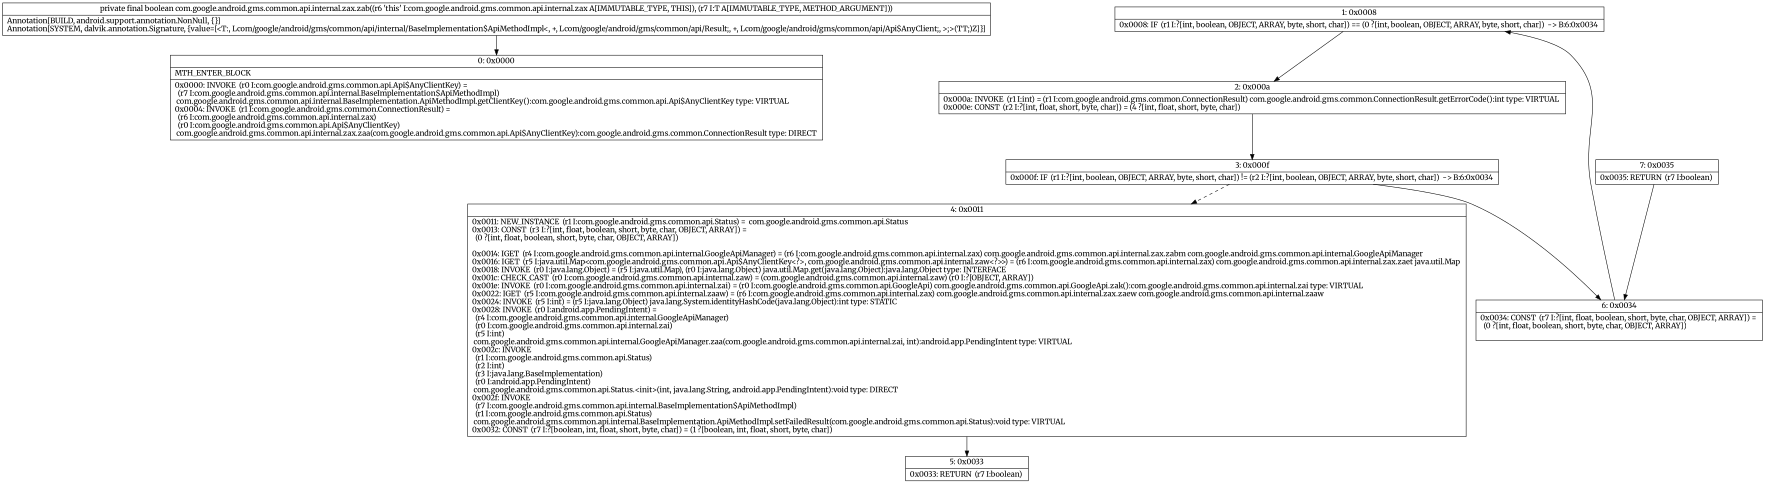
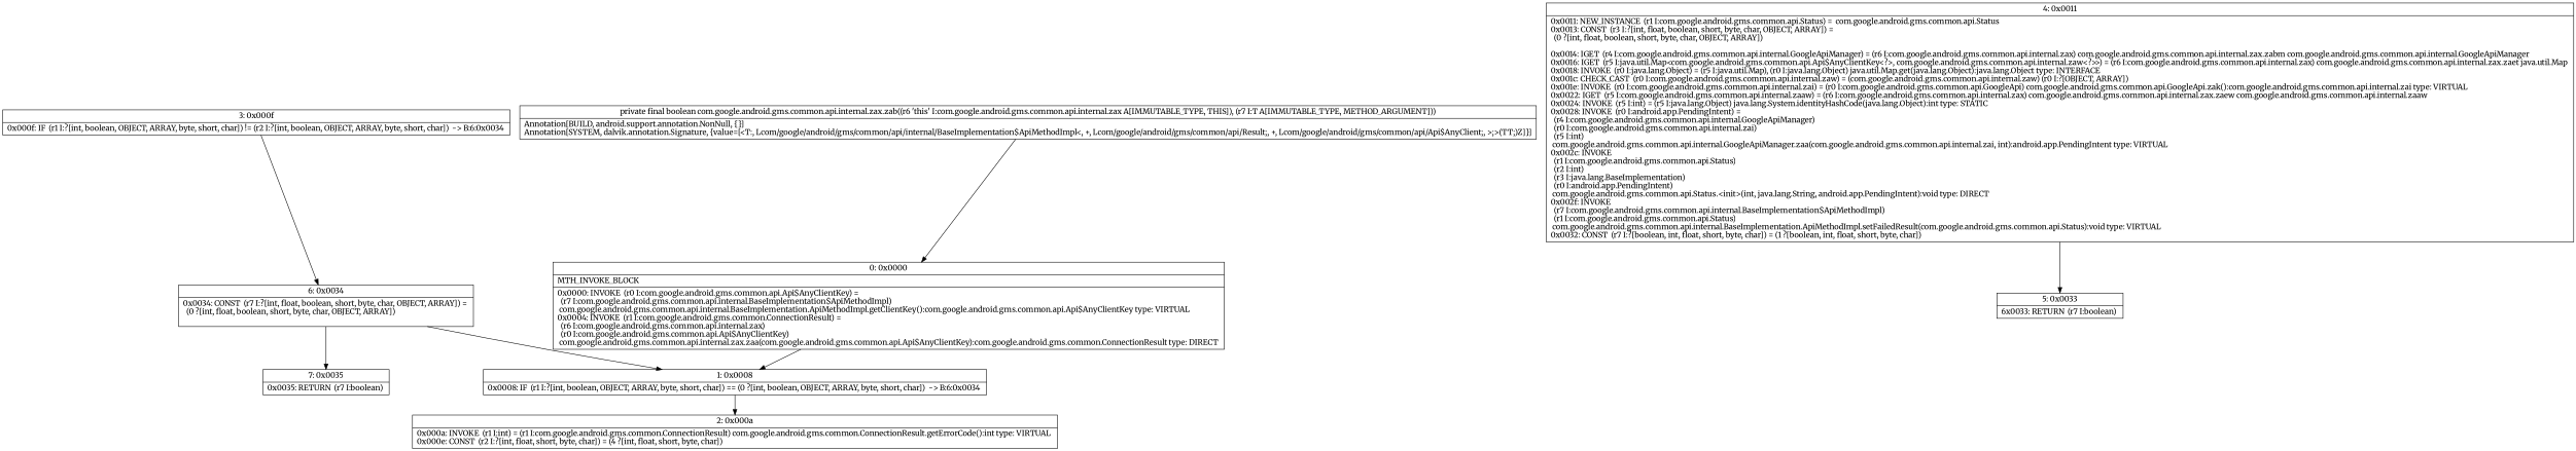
  digraph {
    fontname=Merriweather
    node [fontname=Merriweather shape=record]
    edge [fontname=Merriweather]
-   n1 [label="{0\:\ 0x0000|MTH_ENTER_BLOCK\l|0x0000: INVOKE  (r0 I:com.google.android.gms.common.api.Api$AnyClientKey) = \l  (r7 I:com.google.android.gms.common.api.internal.BaseImplementation$ApiMethodImpl)\l com.google.android.gms.common.api.internal.BaseImplementation.ApiMethodImpl.getClientKey():com.google.android.gms.common.api.Api$AnyClientKey type: VIRTUAL \l0x0004: INVOKE  (r1 I:com.google.android.gms.common.ConnectionResult) = \l  (r6 I:com.google.android.gms.common.api.internal.zax)\l  (r0 I:com.google.android.gms.common.api.Api$AnyClientKey)\l com.google.android.gms.common.api.internal.zax.zaa(com.google.android.gms.common.api.Api$AnyClientKey):com.google.android.gms.common.ConnectionResult type: DIRECT \l}"]
+   n1 [label="{0\:\ 0x0000|MTH_INVOKE_BLOCK\l|0x0000: INVOKE  (r0 I:com.google.android.gms.common.api.Api$AnyClientKey) = \l  (r7 I:com.google.android.gms.common.api.internal.BaseImplementation$ApiMethodImpl)\l com.google.android.gms.common.api.internal.BaseImplementation.ApiMethodImpl.getClientKey():com.google.android.gms.common.api.Api$AnyClientKey type: VIRTUAL \l0x0004: INVOKE  (r1 I:com.google.android.gms.common.ConnectionResult) = \l  (r6 I:com.google.android.gms.common.api.internal.zax)\l  (r0 I:com.google.android.gms.common.api.Api$AnyClientKey)\l com.google.android.gms.common.api.internal.zax.zaa(com.google.android.gms.common.api.Api$AnyClientKey):com.google.android.gms.common.ConnectionResult type: DIRECT \l}"]
    n2 [label="{1\:\ 0x0008|0x0008: IF  (r1 I:?[int, boolean, OBJECT, ARRAY, byte, short, char]) == (0 ?[int, boolean, OBJECT, ARRAY, byte, short, char])  \-\> B:6:0x0034 \l}"]
    n3 [label="{2\:\ 0x000a|0x000a: INVOKE  (r1 I:int) = (r1 I:com.google.android.gms.common.ConnectionResult) com.google.android.gms.common.ConnectionResult.getErrorCode():int type: VIRTUAL \l0x000e: CONST  (r2 I:?[int, float, short, byte, char]) = (4 ?[int, float, short, byte, char]) \l}"]
    n4 [label="{3\:\ 0x000f|0x000f: IF  (r1 I:?[int, boolean, OBJECT, ARRAY, byte, short, char]) != (r2 I:?[int, boolean, OBJECT, ARRAY, byte, short, char])  \-\> B:6:0x0034 \l}"]
    n5 [label="{6\:\ 0x0034|0x0034: CONST  (r7 I:?[int, float, boolean, short, byte, char, OBJECT, ARRAY]) = \l  (0 ?[int, float, boolean, short, byte, char, OBJECT, ARRAY])\l \l}"]
    n6 [label="{7\:\ 0x0035|0x0035: RETURN  (r7 I:boolean) \l}"]
    n7 [label="{4\:\ 0x0011|0x0011: NEW_INSTANCE  (r1 I:com.google.android.gms.common.api.Status) =  com.google.android.gms.common.api.Status \l0x0013: CONST  (r3 I:?[int, float, boolean, short, byte, char, OBJECT, ARRAY]) = \l  (0 ?[int, float, boolean, short, byte, char, OBJECT, ARRAY])\l \l0x0014: IGET  (r4 I:com.google.android.gms.common.api.internal.GoogleApiManager) = (r6 I:com.google.android.gms.common.api.internal.zax) com.google.android.gms.common.api.internal.zax.zabm com.google.android.gms.common.api.internal.GoogleApiManager \l0x0016: IGET  (r5 I:java.util.Map\<com.google.android.gms.common.api.Api$AnyClientKey\<?\>, com.google.android.gms.common.api.internal.zaw\<?\>\>) = (r6 I:com.google.android.gms.common.api.internal.zax) com.google.android.gms.common.api.internal.zax.zaet java.util.Map \l0x0018: INVOKE  (r0 I:java.lang.Object) = (r5 I:java.util.Map), (r0 I:java.lang.Object) java.util.Map.get(java.lang.Object):java.lang.Object type: INTERFACE \l0x001c: CHECK_CAST  (r0 I:com.google.android.gms.common.api.internal.zaw) = (com.google.android.gms.common.api.internal.zaw) (r0 I:?[OBJECT, ARRAY]) \l0x001e: INVOKE  (r0 I:com.google.android.gms.common.api.internal.zai) = (r0 I:com.google.android.gms.common.api.GoogleApi) com.google.android.gms.common.api.GoogleApi.zak():com.google.android.gms.common.api.internal.zai type: VIRTUAL \l0x0022: IGET  (r5 I:com.google.android.gms.common.api.internal.zaaw) = (r6 I:com.google.android.gms.common.api.internal.zax) com.google.android.gms.common.api.internal.zax.zaew com.google.android.gms.common.api.internal.zaaw \l0x0024: INVOKE  (r5 I:int) = (r5 I:java.lang.Object) java.lang.System.identityHashCode(java.lang.Object):int type: STATIC \l0x0028: INVOKE  (r0 I:android.app.PendingIntent) = \l  (r4 I:com.google.android.gms.common.api.internal.GoogleApiManager)\l  (r0 I:com.google.android.gms.common.api.internal.zai)\l  (r5 I:int)\l com.google.android.gms.common.api.internal.GoogleApiManager.zaa(com.google.android.gms.common.api.internal.zai, int):android.app.PendingIntent type: VIRTUAL \l0x002c: INVOKE  \l  (r1 I:com.google.android.gms.common.api.Status)\l  (r2 I:int)\l  (r3 I:java.lang.BaseImplementation)\l  (r0 I:android.app.PendingIntent)\l com.google.android.gms.common.api.Status.\<init\>(int, java.lang.String, android.app.PendingIntent):void type: DIRECT \l0x002f: INVOKE  \l  (r7 I:com.google.android.gms.common.api.internal.BaseImplementation$ApiMethodImpl)\l  (r1 I:com.google.android.gms.common.api.Status)\l com.google.android.gms.common.api.internal.BaseImplementation.ApiMethodImpl.setFailedResult(com.google.android.gms.common.api.Status):void type: VIRTUAL \l0x0032: CONST  (r7 I:?[boolean, int, float, short, byte, char]) = (1 ?[boolean, int, float, short, byte, char]) \l}"]
-   n8 [label="{5\:\ 0x0033|0x0033: RETURN  (r7 I:boolean) \l}"]
+   n8 [label="{5\:\ 0x0033|6x0033: RETURN  (r7 I:boolean) \l}"]
    n9 [label="{private final boolean com.google.android.gms.common.api.internal.zax.zab((r6 'this' I:com.google.android.gms.common.api.internal.zax A[IMMUTABLE_TYPE, THIS]), (r7 I:T A[IMMUTABLE_TYPE, METHOD_ARGUMENT]))  | Annotation[BUILD, android.support.annotation.NonNull, \{\}]\lAnnotation[SYSTEM, dalvik.annotation.Signature, \{value=[\<T:, Lcom\/google\/android\/gms\/common\/api\/internal\/BaseImplementation$ApiMethodImpl\<, +, Lcom\/google\/android\/gms\/common\/api\/Result;, +, Lcom\/google\/android\/gms\/common\/api\/Api$AnyClient;, \>;\>(TT;)Z]\}]\l}"]
+   n1 -> n2
    n2 -> n3 [style=solid]
-   n3 -> n4
    n4 -> n5
-   n4 -> n7 [style=dashed]
    n5 -> n2
-   n6 -> n5
+   n5 -> n6
    n7 -> n8
    n9 -> n1
  }
